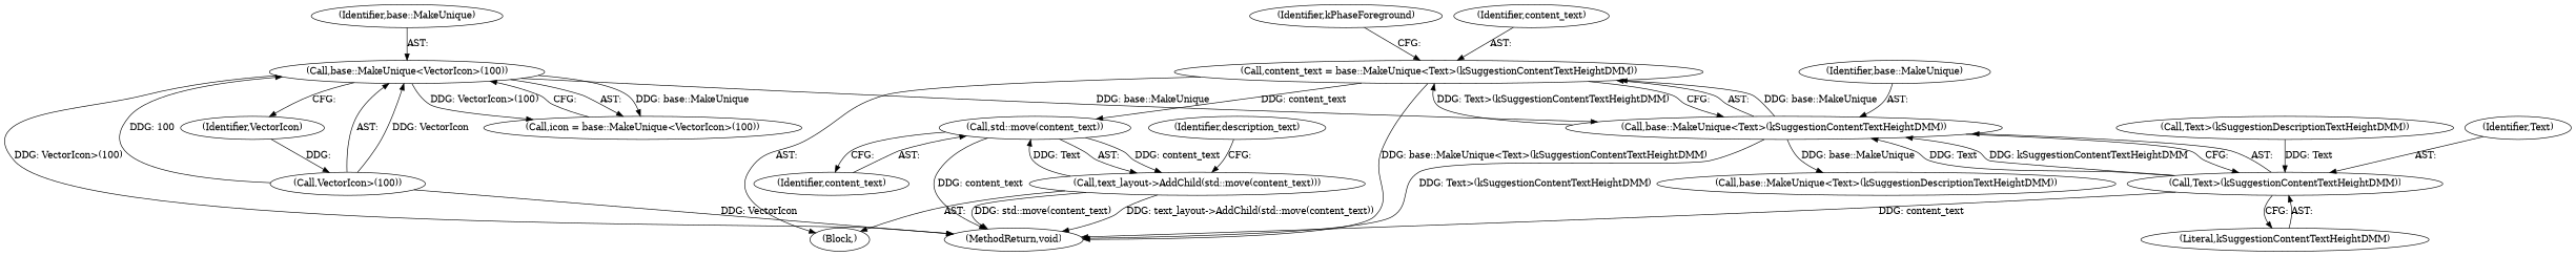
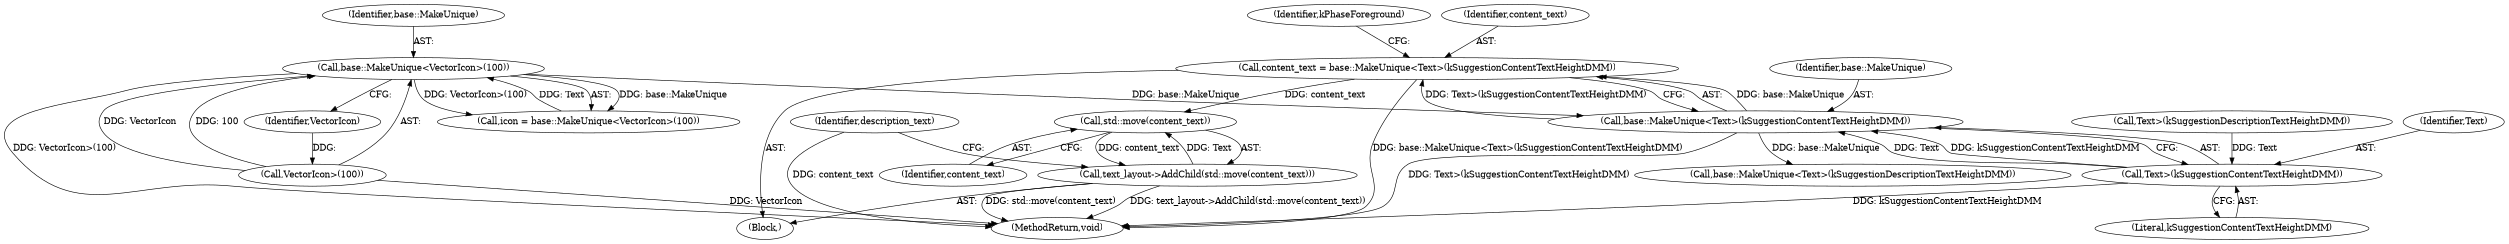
  digraph {
    n1 [label="(Call,std::move(content_text))"]
    n2 [label="(Call,text_layout->AddChild(std::move(content_text)))"]
    n3 [label="(Identifier,content_text)"]
    n4 [label="(MethodReturn,void)"]
    n5 [label="(Block,)"]
    n6 [label="(Call,content_text = base::MakeUnique<Text>(kSuggestionContentTextHeightDMM))"]
    n7 [label="(Call,base::MakeUnique<Text>(kSuggestionContentTextHeightDMM))"]
    n8 [label="(Call,Text>(kSuggestionContentTextHeightDMM))"]
    n9 [label="(Call,base::MakeUnique<Text>(kSuggestionDescriptionTextHeightDMM))"]
    n10 [label="(Literal,kSuggestionContentTextHeightDMM)"]
    n11 [label="(Call,base::MakeUnique<VectorIcon>(100))"]
    n12 [label="(Call,icon = base::MakeUnique<VectorIcon>(100))"]
    n13 [label="(Identifier,VectorIcon)"]
    n14 [label="(Call,VectorIcon>(100))"]
    n15 [label="(Call,Text>(kSuggestionDescriptionTextHeightDMM))"]
    n16 [label="(Identifier,description_text)"]
    n17 [label="(Identifier,Text)"]
    n18 [label="(Identifier,base::MakeUnique)"]
    n19 [label="(Identifier,content_text)"]
    n20 [label="(Identifier,base::MakeUnique)"]
    n21 [label="(Identifier,kPhaseForeground)"]
    n1 -> n2 [label="AST: "]
    n1 -> n2 [label="DDG: content_text"]
    n1 -> n3 [label="CFG: "]
-   n1 -> n4 [label="DDG: content_text"]
+   n16 -> n4 [label="DDG: content_text"]
    n2 -> n1 [label="DDG: Text"]
    n2 -> n4 [label="DDG: std::move(content_text)"]
    n2 -> n4 [label="DDG: text_layout->AddChild(std::move(content_text))"]
    n2 -> n5 [label="AST: "]
    n3 -> n1 [label="AST: "]
    n6 -> n1 [label="DDG: content_text"]
    n6 -> n4 [label="DDG: base::MakeUnique<Text>(kSuggestionContentTextHeightDMM)"]
    n6 -> n5 [label="AST: "]
    n6 -> n7 [label="CFG: "]
    n7 -> n4 [label="DDG: Text>(kSuggestionContentTextHeightDMM)"]
    n7 -> n6 [label="AST: "]
    n7 -> n6 [label="DDG: base::MakeUnique"]
    n7 -> n6 [label="DDG: Text>(kSuggestionContentTextHeightDMM)"]
    n7 -> n8 [label="CFG: "]
    n7 -> n9 [label="DDG: base::MakeUnique"]
-   n8 -> n4 [label="DDG: content_text"]
+   n8 -> n4 [label="DDG: kSuggestionContentTextHeightDMM"]
    n8 -> n7 [label="AST: "]
    n8 -> n7 [label="DDG: Text"]
    n8 -> n7 [label="DDG: kSuggestionContentTextHeightDMM"]
    n8 -> n10 [label="CFG: "]
    n10 -> n8 [label="AST: "]
    n11 -> n4 [label="DDG: VectorIcon>(100)"]
    n11 -> n7 [label="DDG: base::MakeUnique"]
    n11 -> n12 [label="AST: "]
    n11 -> n12 [label="DDG: base::MakeUnique"]
    n11 -> n12 [label="DDG: VectorIcon>(100)"]
    n11 -> n13 [label="CFG: "]
-   n12 -> n11 [label="CFG: "]
+   n12 -> n11 [label="DDG: Text"]
    n13 -> n14 [label="DDG: "]
    n14 -> n4 [label="DDG: VectorIcon"]
    n14 -> n11 [label="AST: "]
    n14 -> n11 [label="DDG: VectorIcon"]
    n14 -> n11 [label="DDG: 100"]
    n15 -> n8 [label="DDG: Text"]
    n16 -> n2 [label="CFG: "]
    n17 -> n8 [label="AST: "]
    n18 -> n11 [label="AST: "]
    n19 -> n6 [label="AST: "]
    n20 -> n7 [label="AST: "]
    n21 -> n6 [label="CFG: "]
  }
